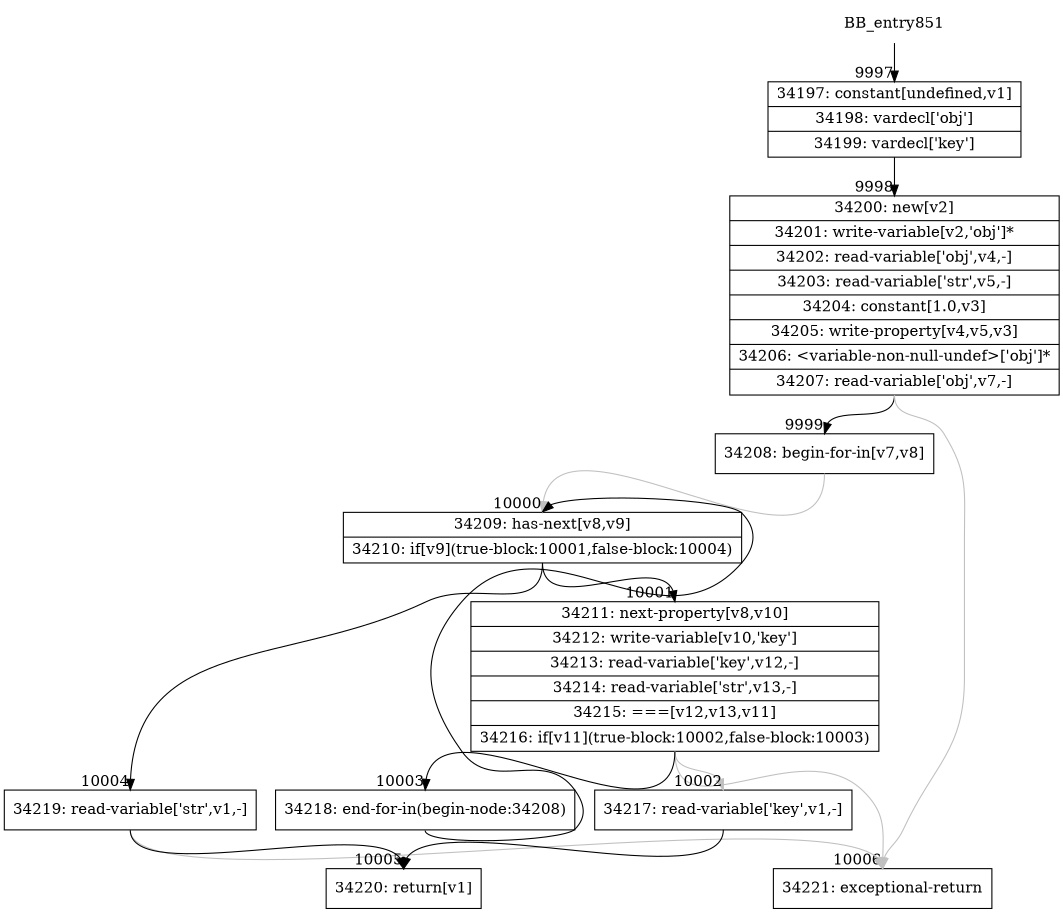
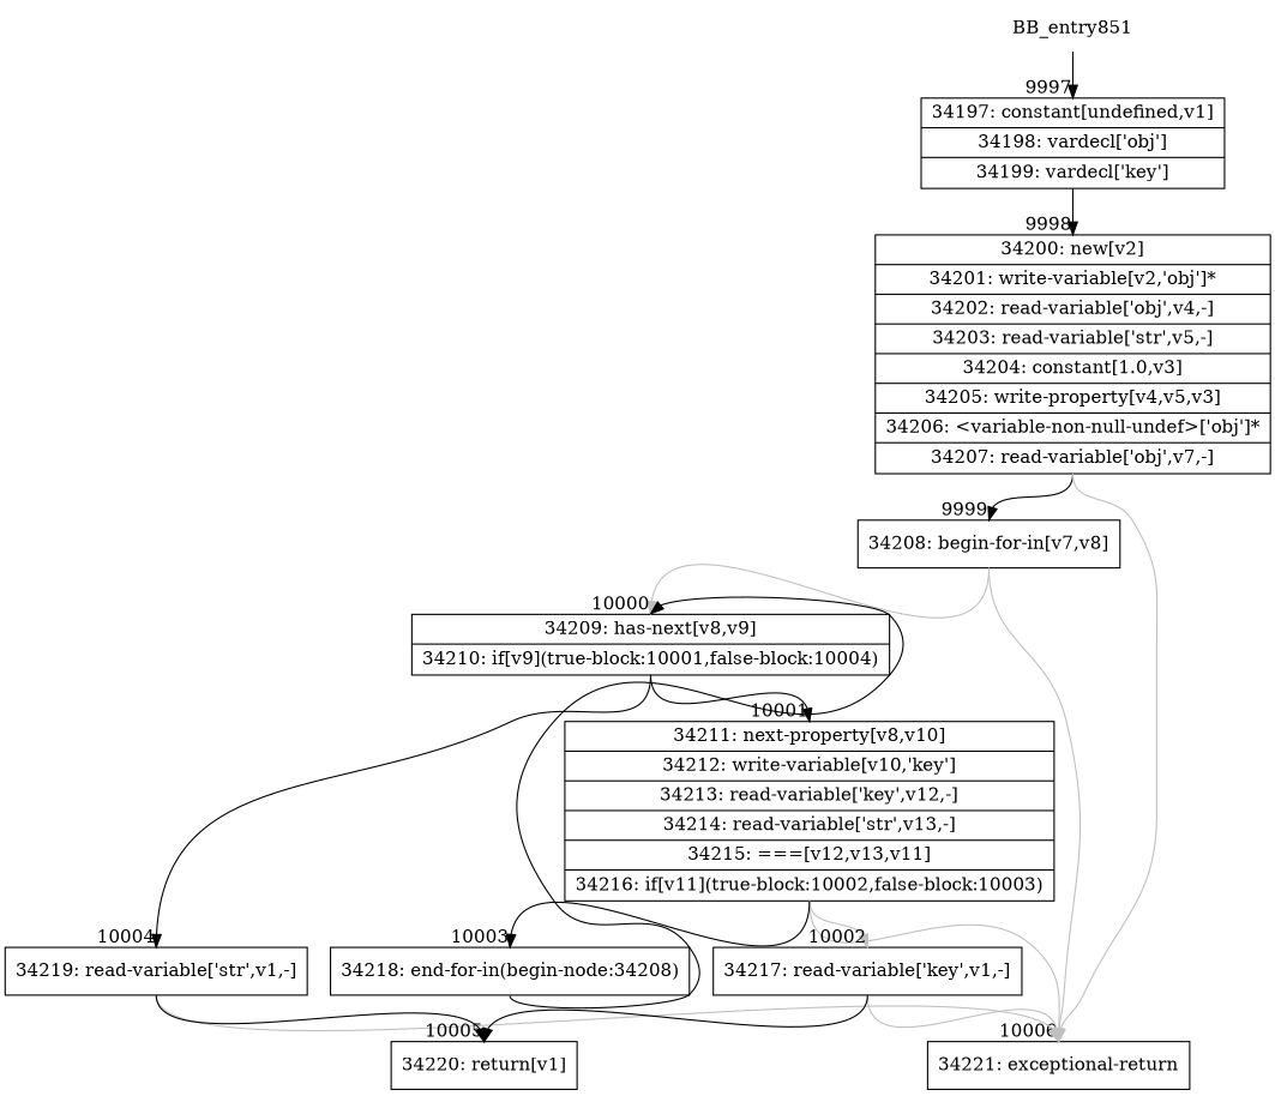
  digraph {
    rankdir=TD
    node [shape=record]
    edge [headport=n tailport=s]
    n1 [label=BB_entry851 shape=none]
    n2 [label="{34197: constant[undefined,v1]|34198: vardecl['obj']|34199: vardecl['key']}"]
    n3 [label="{34200: new[v2]|34201: write-variable[v2,'obj']*|34202: read-variable['obj',v4,-]|34203: read-variable['str',v5,-]|34204: constant[1.0,v3]|34205: write-property[v4,v5,v3]|34206: \<variable-non-null-undef\>['obj']*|34207: read-variable['obj',v7,-]}"]
    n4 [label="{34208: begin-for-in[v7,v8]}"]
    n5 [label="{34221: exceptional-return}"]
    n6 [label="{34209: has-next[v8,v9]|34210: if[v9](true-block:10001,false-block:10004)}"]
    n7 [label="{34211: next-property[v8,v10]|34212: write-variable[v10,'key']|34213: read-variable['key',v12,-]|34214: read-variable['str',v13,-]|34215: ===[v12,v13,v11]|34216: if[v11](true-block:10002,false-block:10003)}"]
    n8 [label="{34219: read-variable['str',v1,-]}"]
    n9 [label="{34217: read-variable['key',v1,-]}"]
    n10 [label="{34218: end-for-in(begin-node:34208)}"]
    n11 [label="{34220: return[v1]}"]
    n1 -> n2 [headlabel="    9997"]
    n2 -> n3 [headlabel="      9998"]
    n3 -> n4 [headlabel="      9999"]
    n3 -> n5 [color=gray headlabel="      10006"]
+   n4 -> n5 [color=gray]
    n4 -> n6 [color=gray headlabel="      10000"]
    n6 -> n7 [headlabel="      10001"]
    n6 -> n8 [headlabel="      10004"]
    n7 -> n5 [color=gray]
    n7 -> n9 [color=gray headlabel="      10002"]
    n7 -> n10 [headlabel="      10003"]
    n8 -> n5 [color=gray]
    n8 -> n11
+   n9 -> n5 [color=gray]
    n9 -> n11 [headlabel="      10005"]
    n10 -> n6
  }
